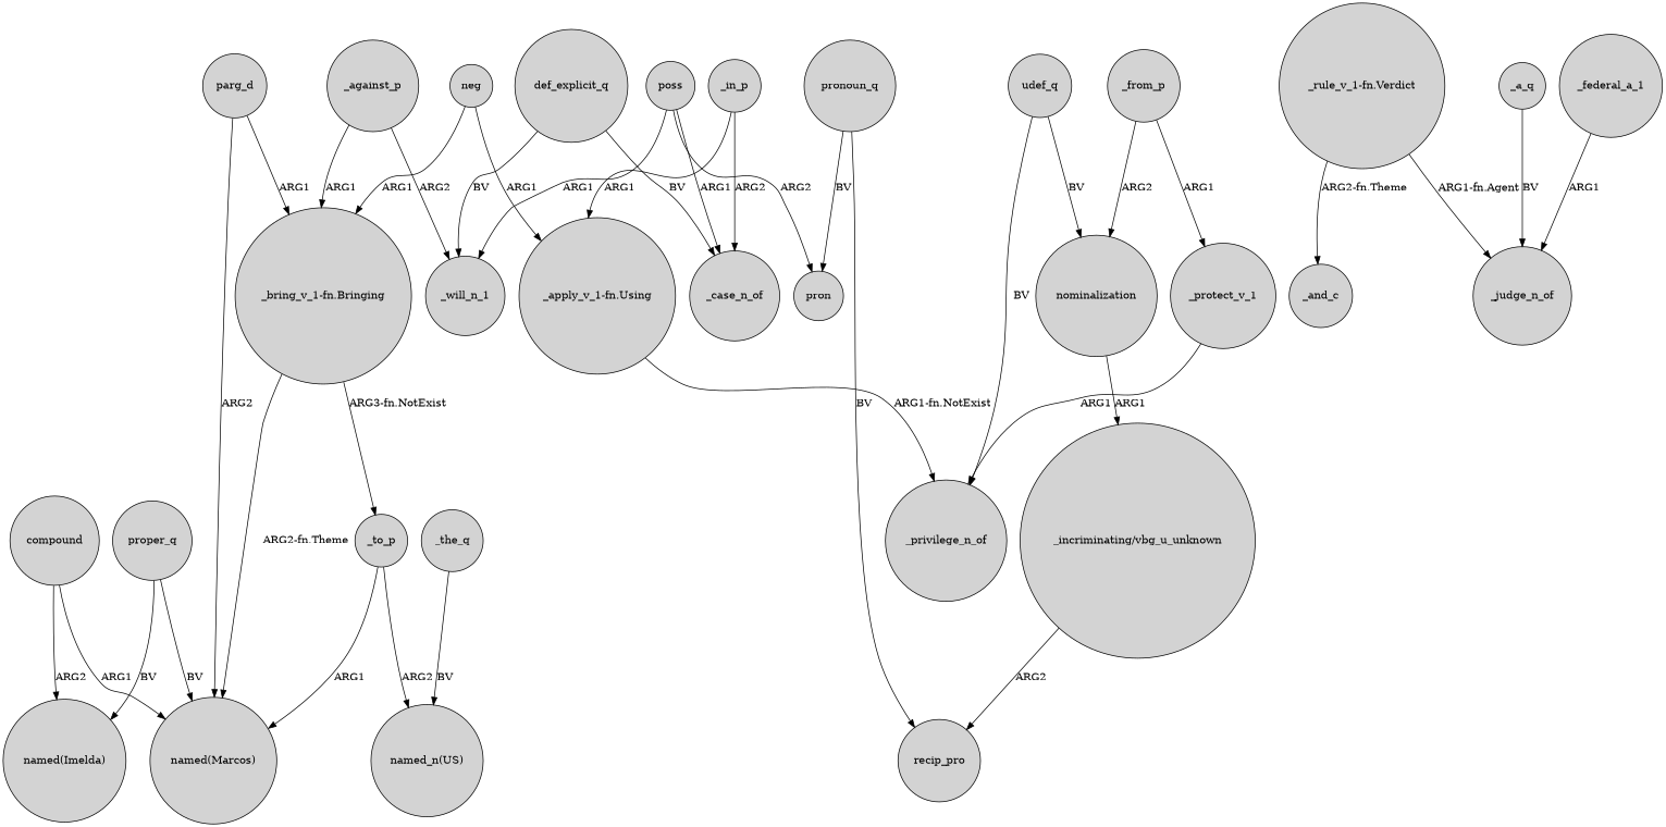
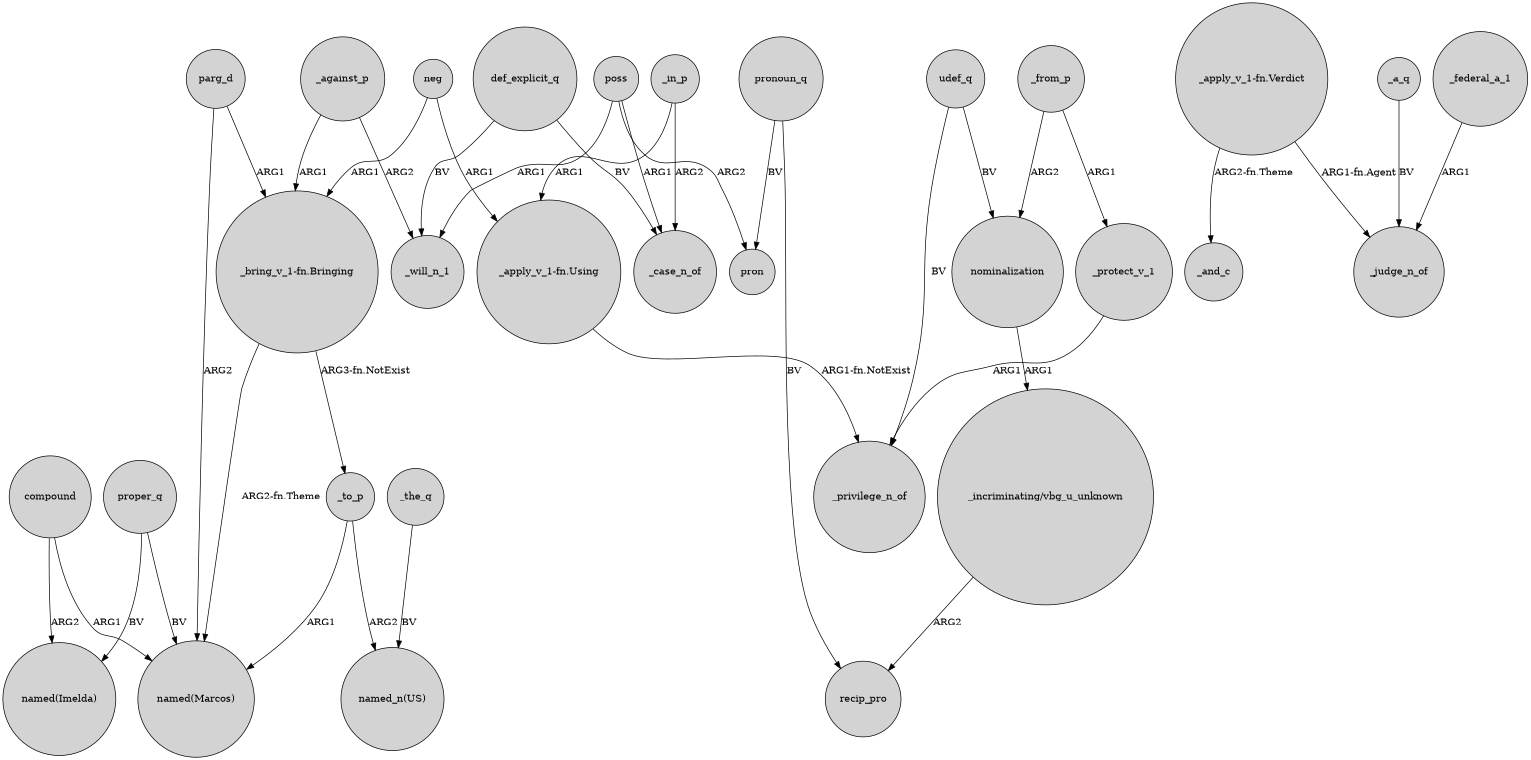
  digraph {
    node [shape=circle style=filled]
    poss
    _will_n_1
    pron
    _case_n_of
    _from_p
    _protect_v_1
    nominalization
    _privilege_n_of
    "_incriminating/vbg_u_unknown"
    _against_p
    "_bring_v_1-fn.Bringing"
    _to_p
    "named(Marcos)"
    "named_n(US)"
    recip_pro
    neg
    "_apply_v_1-fn.Using"
    udef_q
-   "_rule_v_1-fn.Verdict"
+   "_rule_v_1-fn.Verdict" [label="_apply_v_1-fn.Verdict"]
    _judge_n_of
    _and_c
    parg_d
    _in_p
    _the_q
    compound
    "named(Imelda)"
    _a_q
    pronoun_q
    proper_q
    def_explicit_q
    _federal_a_1
    poss -> _will_n_1 [label=ARG1]
    poss -> pron [label=ARG2]
    poss -> _case_n_of [label=ARG1]
    _from_p -> _protect_v_1 [label=ARG1]
    _from_p -> nominalization [label=ARG2]
    _protect_v_1 -> _privilege_n_of [label=ARG1]
    nominalization -> "_incriminating/vbg_u_unknown" [label=ARG1]
    "_incriminating/vbg_u_unknown" -> recip_pro [label=ARG2]
    _against_p -> _will_n_1 [label=ARG2]
    _against_p -> "_bring_v_1-fn.Bringing" [label=ARG1]
    "_bring_v_1-fn.Bringing" -> _to_p [label="ARG3-fn.NotExist"]
    "_bring_v_1-fn.Bringing" -> "named(Marcos)" [label="ARG2-fn.Theme"]
    _to_p -> "named(Marcos)" [label=ARG1]
    _to_p -> "named_n(US)" [label=ARG2]
    neg -> "_bring_v_1-fn.Bringing" [label=ARG1]
    neg -> "_apply_v_1-fn.Using" [label=ARG1]
    "_apply_v_1-fn.Using" -> _privilege_n_of [label="ARG1-fn.NotExist"]
    udef_q -> nominalization [label=BV]
    udef_q -> _privilege_n_of [label=BV]
    "_rule_v_1-fn.Verdict" -> _judge_n_of [label="ARG1-fn.Agent"]
    "_rule_v_1-fn.Verdict" -> _and_c [label="ARG2-fn.Theme"]
    parg_d -> "_bring_v_1-fn.Bringing" [label=ARG1]
    parg_d -> "named(Marcos)" [label=ARG2]
    _in_p -> _case_n_of [label=ARG2]
    _in_p -> "_apply_v_1-fn.Using" [label=ARG1]
    _the_q -> "named_n(US)" [label=BV]
    compound -> "named(Marcos)" [label=ARG1]
    compound -> "named(Imelda)" [label=ARG2]
    _a_q -> _judge_n_of [label=BV]
    pronoun_q -> pron [label=BV]
    pronoun_q -> recip_pro [label=BV]
    proper_q -> "named(Marcos)" [label=BV]
    proper_q -> "named(Imelda)" [label=BV]
    def_explicit_q -> _will_n_1 [label=BV]
    def_explicit_q -> _case_n_of [label=BV]
    _federal_a_1 -> _judge_n_of [label=ARG1]
  }
